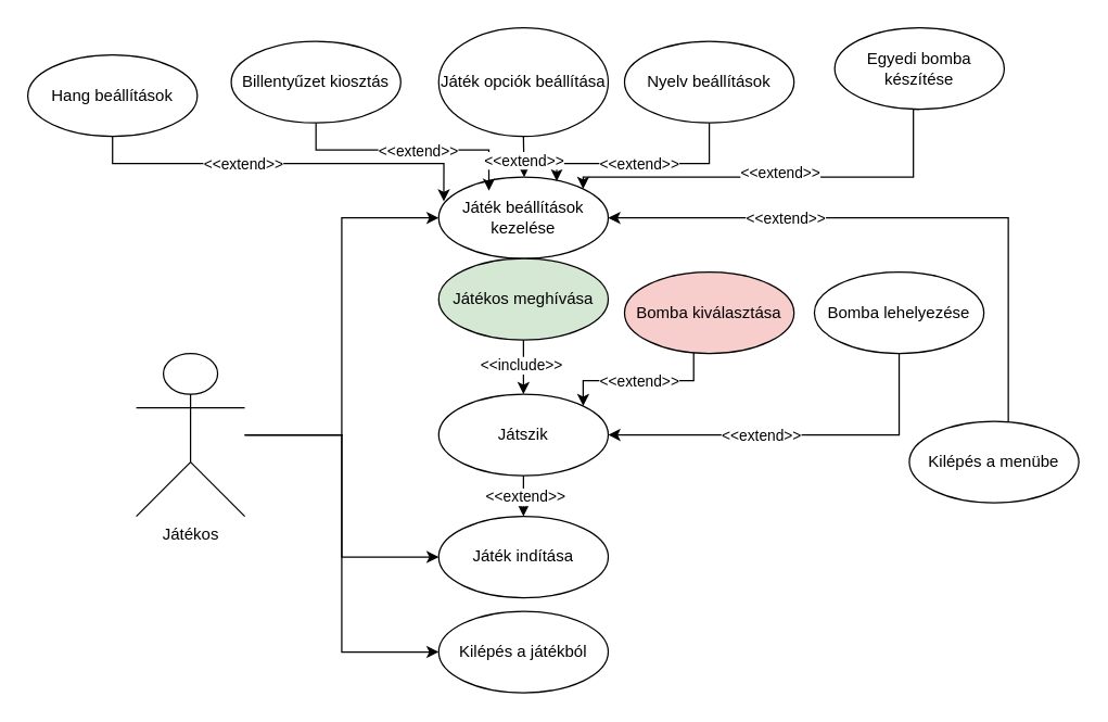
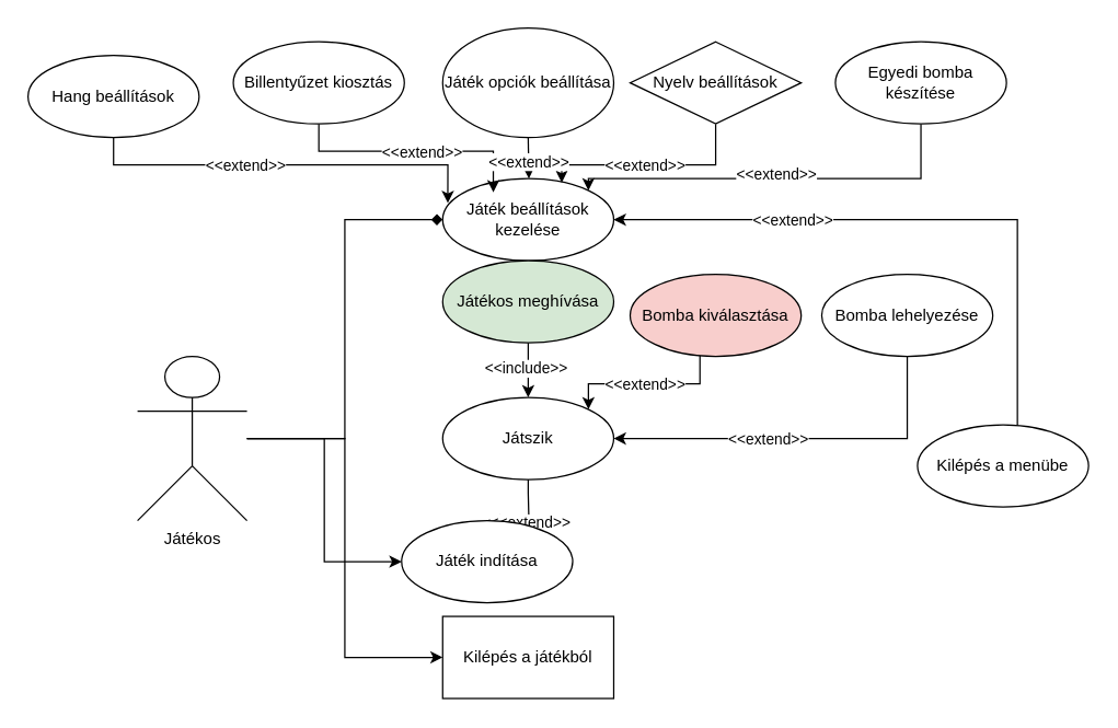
  <mxCell id="0" />
  <mxCell id="1" parent="0" />
- <mxCell id="2" style="edgeStyle=orthogonalEdgeStyle;rounded=0;orthogonalLoop=1;jettySize=auto;html=1;entryX=0;entryY=0.5;entryDx=0;entryDy=0;" parent="1" source="5" target="6" edge="1"><mxGeometry relative="1" as="geometry" /></mxCell>
+ <mxCell id="2" style="edgeStyle=orthogonalEdgeStyle;rounded=0;orthogonalLoop=1;jettySize=auto;html=1;entryX=0;entryY=0.5;entryDx=0;entryDy=0;endArrow=diamond;" parent="1" source="5" target="6" edge="1"><mxGeometry relative="1" as="geometry" /></mxCell>
  <mxCell id="3" style="edgeStyle=orthogonalEdgeStyle;rounded=0;orthogonalLoop=1;jettySize=auto;html=1;entryX=0;entryY=0.5;entryDx=0;entryDy=0;" parent="1" source="5" target="10" edge="1"><mxGeometry relative="1" as="geometry" /></mxCell>
  <mxCell id="4" style="edgeStyle=orthogonalEdgeStyle;rounded=0;orthogonalLoop=1;jettySize=auto;html=1;entryX=0;entryY=0.5;entryDx=0;entryDy=0;" edge="1" parent="1" source="5" target="32"><mxGeometry relative="1" as="geometry" /></mxCell>
  <mxCell id="5" value="Játékos" style="shape=umlActor;verticalLabelPosition=bottom;verticalAlign=top;html=1;outlineConnect=0;" parent="1" vertex="1"><mxGeometry x="100" y="260" width="80" height="120" as="geometry" /></mxCell>
  <mxCell id="6" value="Játék beállítások kezelése" style="ellipse;whiteSpace=wrap;html=1;" parent="1" vertex="1"><mxGeometry x="323" y="130" width="125" height="60" as="geometry" /></mxCell>
  <mxCell id="7" style="edgeStyle=orthogonalEdgeStyle;rounded=0;orthogonalLoop=1;jettySize=auto;html=1;entryX=0.5;entryY=0;entryDx=0;entryDy=0;" edge="1" parent="1" source="9" target="32"><mxGeometry relative="1" as="geometry"><Array as="points"><mxPoint x="386" y="360" /><mxPoint x="386" y="360" /></Array></mxGeometry></mxCell>
  <mxCell id="8" value="&amp;lt;&amp;lt;extend&amp;gt;&amp;gt;" style="edgeLabel;html=1;align=center;verticalAlign=middle;resizable=0;points=[];" vertex="1" connectable="0" parent="7"><mxGeometry x="-0.001" y="1" relative="1" as="geometry"><mxPoint as="offset" /></mxGeometry></mxCell>
  <mxCell id="9" value="Játszik" style="ellipse;whiteSpace=wrap;html=1;" parent="1" vertex="1"><mxGeometry x="323" y="290" width="125" height="60" as="geometry" /></mxCell>
- <mxCell id="10" value="Kilépés a játékból" style="ellipse;whiteSpace=wrap;html=1;" parent="1" vertex="1"><mxGeometry x="323" y="450" width="125" height="60" as="geometry" /></mxCell>
+ <mxCell id="10" value="Kilépés a játékból" style="whiteSpace=wrap;html=1;rounded=0;" parent="1" vertex="1"><mxGeometry x="323" y="450" width="125" height="60" as="geometry" /></mxCell>
  <mxCell id="11" style="edgeStyle=orthogonalEdgeStyle;rounded=0;orthogonalLoop=1;jettySize=auto;html=1;entryX=0.03;entryY=0.297;entryDx=0;entryDy=0;entryPerimeter=0;" parent="1" source="13" target="6" edge="1"><mxGeometry relative="1" as="geometry"><Array as="points"><mxPoint x="83" y="120" /><mxPoint x="327" y="120" /></Array></mxGeometry></mxCell>
  <mxCell id="12" value="&amp;lt;&amp;lt;extend&amp;gt;&amp;gt;" style="edgeLabel;html=1;align=center;verticalAlign=middle;resizable=0;points=[];" parent="11" vertex="1" connectable="0"><mxGeometry x="-0.357" relative="1" as="geometry"><mxPoint x="22" as="offset" /></mxGeometry></mxCell>
  <mxCell id="13" value="Hang beállítások" style="ellipse;whiteSpace=wrap;html=1;" parent="1" vertex="1"><mxGeometry x="20" y="40" width="125" height="60" as="geometry" /></mxCell>
  <mxCell id="14" style="edgeStyle=orthogonalEdgeStyle;rounded=0;orthogonalLoop=1;jettySize=auto;html=1;exitX=0.5;exitY=1;exitDx=0;exitDy=0;" parent="1" source="16" edge="1"><mxGeometry relative="1" as="geometry"><Array as="points"><mxPoint x="523" y="120" /><mxPoint x="410" y="120" /></Array><mxPoint x="410" y="133" as="targetPoint" /></mxGeometry></mxCell>
  <mxCell id="15" value="&amp;lt;&amp;lt;extend&amp;gt;&amp;gt;" style="edgeLabel;html=1;align=center;verticalAlign=middle;resizable=0;points=[];" parent="14" vertex="1" connectable="0"><mxGeometry x="0.181" y="-1" relative="1" as="geometry"><mxPoint x="10" y="1" as="offset" /></mxGeometry></mxCell>
- <mxCell id="16" value="Nyelv beállítások" style="ellipse;whiteSpace=wrap;html=1;" parent="1" vertex="1"><mxGeometry x="460" y="30" width="125" height="60" as="geometry" /></mxCell>
+ <mxCell id="16" value="Nyelv beállítások" style="rhombus;whiteSpace=wrap;html=1;" parent="1" vertex="1"><mxGeometry x="460" y="30" width="125" height="60" as="geometry" /></mxCell>
  <mxCell id="17" style="edgeStyle=orthogonalEdgeStyle;rounded=0;orthogonalLoop=1;jettySize=auto;html=1;exitX=0.5;exitY=1;exitDx=0;exitDy=0;entryX=0.296;entryY=0.167;entryDx=0;entryDy=0;entryPerimeter=0;" parent="1" source="19" target="6" edge="1"><mxGeometry relative="1" as="geometry"><mxPoint x="590" y="170" as="targetPoint" /><Array as="points" /></mxGeometry></mxCell>
  <mxCell id="18" value="&amp;lt;&amp;lt;extend&amp;gt;&amp;gt;" style="edgeLabel;html=1;align=center;verticalAlign=middle;resizable=0;points=[];" parent="17" vertex="1" connectable="0"><mxGeometry x="0.655" y="1" relative="1" as="geometry"><mxPoint x="-52" y="1" as="offset" /></mxGeometry></mxCell>
  <mxCell id="19" value="Billentyűzet kiosztás" style="ellipse;whiteSpace=wrap;html=1;" parent="1" vertex="1"><mxGeometry x="170" y="30" width="125" height="60" as="geometry" /></mxCell>
  <mxCell id="20" style="edgeStyle=orthogonalEdgeStyle;rounded=0;orthogonalLoop=1;jettySize=auto;html=1;entryX=1;entryY=0;entryDx=0;entryDy=0;exitX=0.5;exitY=1;exitDx=0;exitDy=0;" edge="1" parent="1" source="22" target="6"><mxGeometry relative="1" as="geometry"><Array as="points"><mxPoint x="673" y="130" /><mxPoint x="430" y="130" /></Array></mxGeometry></mxCell>
  <mxCell id="21" value="&amp;lt;&amp;lt;extend&amp;gt;&amp;gt;" style="edgeLabel;html=1;align=center;verticalAlign=middle;resizable=0;points=[];" vertex="1" connectable="0" parent="20"><mxGeometry x="-0.001" y="-4" relative="1" as="geometry"><mxPoint as="offset" /></mxGeometry></mxCell>
- <mxCell id="22" value="Egyedi bomba készítése" style="ellipse;whiteSpace=wrap;html=1;" parent="1" vertex="1"><mxGeometry x="615" y="20" width="125" height="60" as="geometry" /></mxCell>
+ <mxCell id="22" value="Egyedi bomba készítése" style="ellipse;whiteSpace=wrap;html=1;" parent="1" vertex="1"><mxGeometry x="610" y="30" width="125" height="60" as="geometry" /></mxCell>
  <mxCell id="23" style="edgeStyle=orthogonalEdgeStyle;rounded=0;orthogonalLoop=1;jettySize=auto;html=1;entryX=1;entryY=0;entryDx=0;entryDy=0;" parent="1" source="25" target="9" edge="1"><mxGeometry relative="1" as="geometry"><Array as="points"><mxPoint x="511" y="280" /><mxPoint x="430" y="280" /></Array></mxGeometry></mxCell>
  <mxCell id="24" value="&amp;lt;&amp;lt;extend&amp;gt;&amp;gt;" style="edgeLabel;html=1;align=center;verticalAlign=middle;resizable=0;points=[];" parent="23" vertex="1" connectable="0"><mxGeometry x="-0.139" y="-4" relative="1" as="geometry"><mxPoint x="-9" y="4" as="offset" /></mxGeometry></mxCell>
  <mxCell id="25" value="Bomba kiválasztása" style="ellipse;whiteSpace=wrap;html=1;fillColor=#f8cecc;" parent="1" vertex="1"><mxGeometry x="460" y="200" width="125" height="60" as="geometry" /></mxCell>
  <mxCell id="26" style="edgeStyle=orthogonalEdgeStyle;rounded=0;orthogonalLoop=1;jettySize=auto;html=1;entryX=1;entryY=0.5;entryDx=0;entryDy=0;" parent="1" source="28" target="9" edge="1"><mxGeometry relative="1" as="geometry"><Array as="points"><mxPoint x="663" y="320" /></Array></mxGeometry></mxCell>
  <mxCell id="27" value="&amp;lt;&amp;lt;extend&amp;gt;&amp;gt;" style="edgeLabel;html=1;align=center;verticalAlign=middle;resizable=0;points=[];" parent="26" vertex="1" connectable="0"><mxGeometry x="0.011" y="1" relative="1" as="geometry"><mxPoint x="-23" y="-1" as="offset" /></mxGeometry></mxCell>
  <mxCell id="28" value="Bomba lehelyezése" style="ellipse;whiteSpace=wrap;html=1;" parent="1" vertex="1"><mxGeometry x="600" y="200" width="125" height="60" as="geometry" /></mxCell>
  <mxCell id="29" style="edgeStyle=orthogonalEdgeStyle;rounded=0;orthogonalLoop=1;jettySize=auto;html=1;entryX=1;entryY=0.5;entryDx=0;entryDy=0;" parent="1" source="31" target="6" edge="1"><mxGeometry relative="1" as="geometry"><Array as="points"><mxPoint x="743" y="160" /></Array></mxGeometry></mxCell>
  <mxCell id="30" value="&amp;lt;&amp;lt;extend&amp;gt;&amp;gt;" style="edgeLabel;html=1;align=center;verticalAlign=middle;resizable=0;points=[];" parent="29" vertex="1" connectable="0"><mxGeometry x="0.252" y="-2" relative="1" as="geometry"><mxPoint x="-36" y="2" as="offset" /></mxGeometry></mxCell>
  <mxCell id="31" value="Kilépés a menübe" style="ellipse;whiteSpace=wrap;html=1;" parent="1" vertex="1"><mxGeometry x="670" y="310" width="125" height="60" as="geometry" /></mxCell>
- <mxCell id="32" value="Játék indítása" style="ellipse;whiteSpace=wrap;html=1;" vertex="1" parent="1"><mxGeometry x="323" y="380" width="125" height="60" as="geometry" /></mxCell>
+ <mxCell id="32" value="Játék indítása" style="ellipse;whiteSpace=wrap;html=1;" vertex="1" parent="1"><mxGeometry x="293" y="380" width="125" height="60" as="geometry" /></mxCell>
  <mxCell id="33" style="edgeStyle=orthogonalEdgeStyle;rounded=0;orthogonalLoop=1;jettySize=auto;html=1;entryX=0.5;entryY=0;entryDx=0;entryDy=0;" edge="1" parent="1" source="35" target="9"><mxGeometry relative="1" as="geometry" /></mxCell>
  <mxCell id="34" value="&amp;lt;&amp;lt;include&amp;gt;&amp;gt;" style="edgeLabel;html=1;align=center;verticalAlign=middle;resizable=0;points=[];" vertex="1" connectable="0" parent="33"><mxGeometry x="-0.111" y="-2" relative="1" as="geometry"><mxPoint as="offset" /></mxGeometry></mxCell>
  <mxCell id="35" value="Játékos meghívása" style="ellipse;whiteSpace=wrap;html=1;fillColor=#d5e8d4;" vertex="1" parent="1"><mxGeometry x="323" y="190" width="125" height="60" as="geometry" /></mxCell>
  <mxCell id="36" value="" style="edgeStyle=orthogonalEdgeStyle;rounded=0;orthogonalLoop=1;jettySize=auto;html=1;" edge="1" parent="1" source="38"><mxGeometry relative="1" as="geometry"><mxPoint x="386" y="130" as="targetPoint" /><Array as="points"><mxPoint x="386" y="100" /><mxPoint x="386" y="100" /></Array></mxGeometry></mxCell>
  <mxCell id="37" value="&amp;lt;&amp;lt;extend&amp;gt;&amp;gt;" style="edgeLabel;html=1;align=center;verticalAlign=middle;resizable=0;points=[];" vertex="1" connectable="0" parent="36"><mxGeometry x="-0.753" y="4" relative="1" as="geometry"><mxPoint x="-4" y="14" as="offset" /></mxGeometry></mxCell>
  <mxCell id="38" value="Játék opciók beállítása" style="ellipse;whiteSpace=wrap;html=1;" vertex="1" parent="1"><mxGeometry x="323" y="20" width="125" height="80" as="geometry" /></mxCell>
